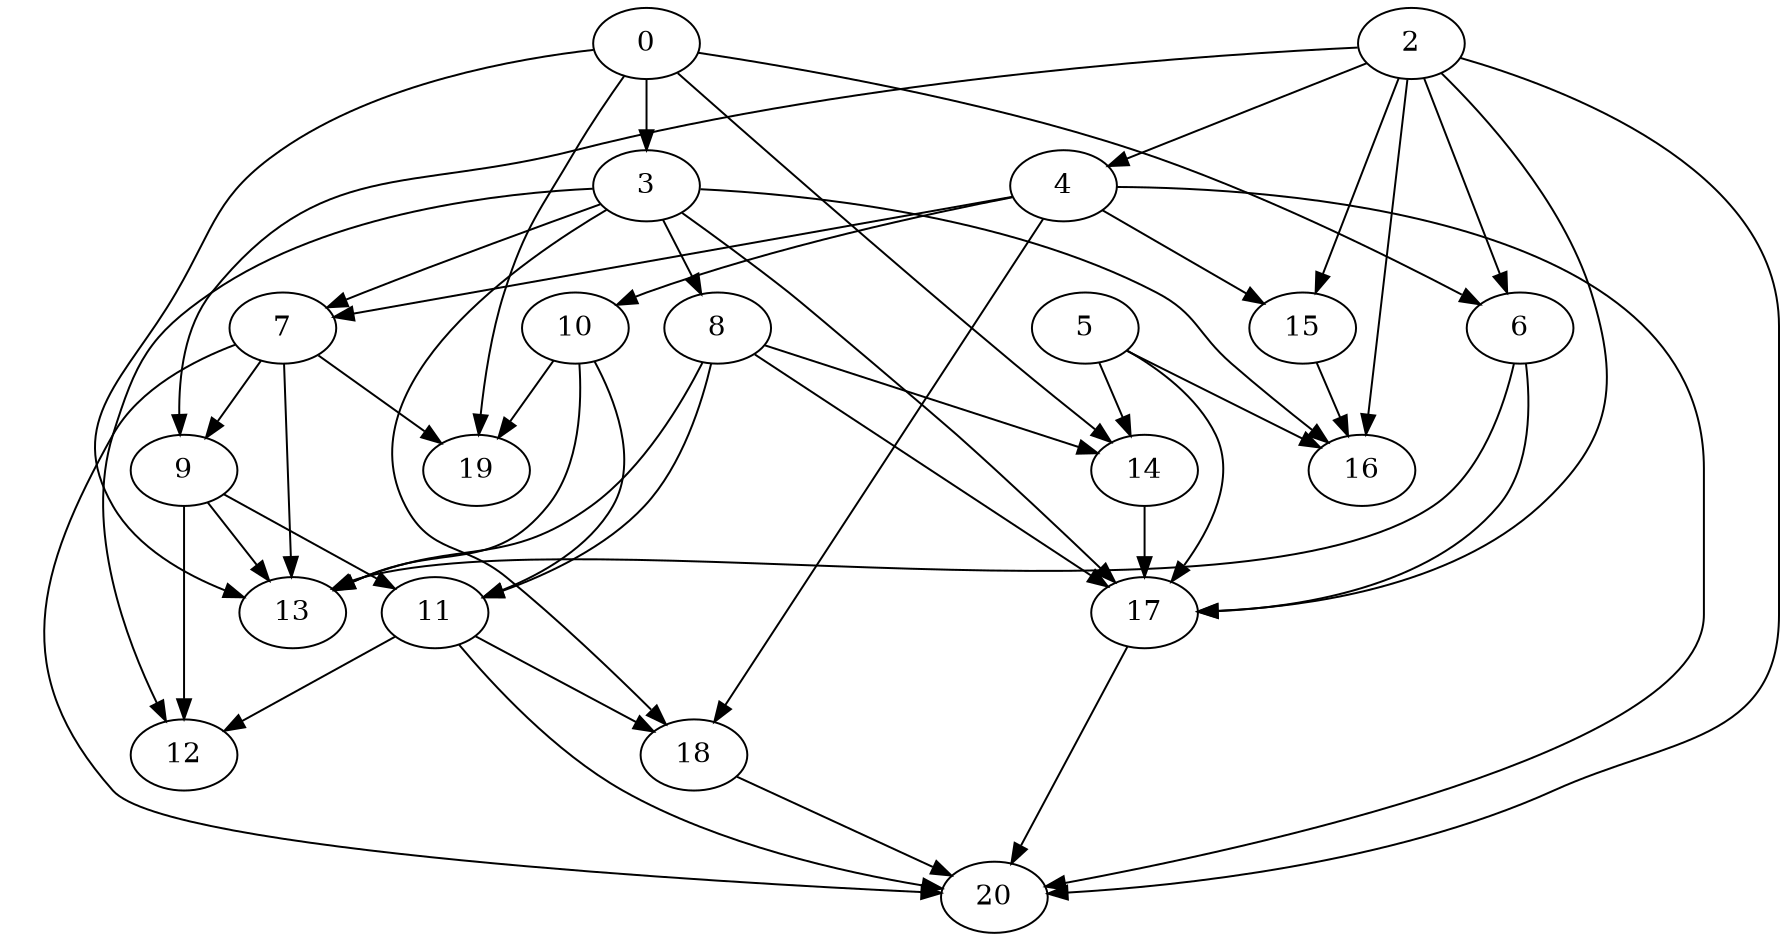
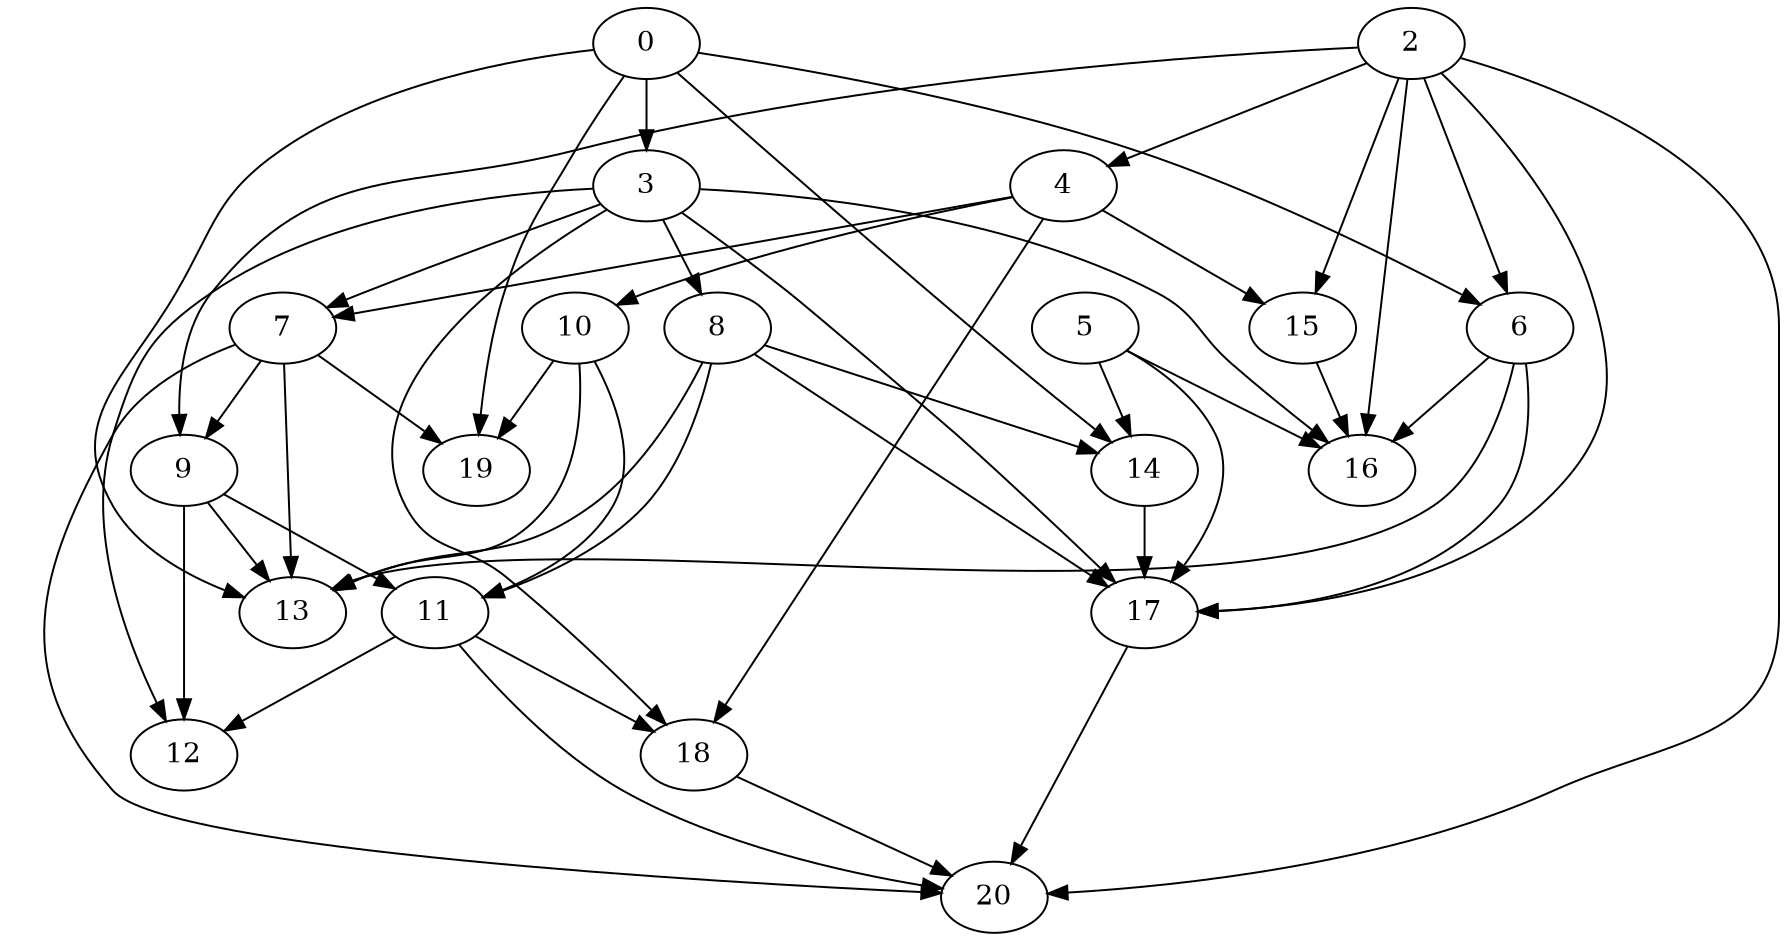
  digraph {
    "Duplicate states"=0
    GraphType=Random
    "Max states in OPEN"=0
    Modes="120000ms; topo-ordered tasks, ; Pruning: task equivalence, fixed order ready list, ; F-value: ; Optimisation: best schedule length (SL) optimisation on equal, "
    NumberOfTasks=21
    "Pruned using list schedule length"=228674
    "States removed from OPEN"=0
    TargetSystem="Homogeneous-2"
    "Time to schedule (ms)"=1183
    "Total idle time"=0
    "Total schedule length"=153
    "Total sequential time"=305
    "Total states created"=509053
    fontname="DejaVu Serif"
    node [Processor=1 "Start time"=9 Weight=21 fontname="DejaVu Serif"]
    edge [Weight=3 fontname="DejaVu Serif"]
    3 ["Finish time"=53 "Start time"=30 Weight=23]
    17 ["Finish time"=132 "Start time"=109 Weight=23]
    18 ["Finish time"=137 "Start time"=132 Weight=5]
    16 ["Finish time"=95 "Start time"=86 Weight=9]
    8 ["Finish time"=87 Processor=0 "Start time"=66]
    7 ["Finish time"=60 "Start time"=53 Weight=7]
    12 ["Finish time"=129 Processor=0 "Start time"=108]
    9 ["Finish time"=65 "Start time"=60 Weight=5]
    13 ["Finish time"=104 "Start time"=95 Weight=9]
    11 ["Finish time"=108 Processor=0 "Start time"=87]
    20 ["Finish time"=153 "Start time"=137 Weight=16]
    14 ["Finish time"=109 "Start time"=104 Weight=5]
    19 ["Finish time"=152 Processor=0 "Start time"=129 Weight=23]
    0 ["Finish time"=9 "Start time"=0 Weight=9]
    6 ["Finish time"=30]
    2 ["Finish time"=27 Processor=0 Weight=18]
    4 ["Finish time"=48 Processor=0 "Start time"=43 Weight=5]
    15 ["Finish time"=43 Processor=0 "Start time"=27 Weight=16]
    10 ["Finish time"=66 Processor=0 "Start time"=48 Weight=18]
    5 ["Finish time"=86 "Start time"=65]
    3 -> 17 [Weight=9]
    3 -> 18 [Weight=2]
    3 -> 16 [Weight=7]
    3 -> 8
    3 -> 7 [Weight=8]
    3 -> 12 [Weight=2]
    17 -> 20 [Weight=10]
    18 -> 20 [Weight=5]
    8 -> 17
    8 -> 13 [Weight=6]
    8 -> 11 [Weight=6]
    8 -> 14 [Weight=4]
    7 -> 9 [Weight=4]
    7 -> 13 [Weight=5]
    7 -> 20 [Weight=7]
    7 -> 19 [Weight=4]
    9 -> 12 [Weight=10]
    9 -> 13 [Weight=9]
    9 -> 11 [Weight=8]
    11 -> 18
    11 -> 12
    11 -> 20 [Weight=9]
    14 -> 17 [Weight=6]
    0 -> 3 [Weight=4]
    0 -> 13 [Weight=6]
    0 -> 14
    0 -> 19 [Weight=2]
    0 -> 6 [Weight=10]
    6 -> 17
+   6 -> 16 [Weight=8]
    6 -> 13 [Weight=8]
    2 -> 17 [Weight=8]
    2 -> 16 [Weight=5]
    2 -> 9
    2 -> 20 [Weight=6]
    2 -> 6
    2 -> 4 [Weight=6]
    2 -> 15 [Weight=2]
    4 -> 18 [Weight=9]
    4 -> 7 [Weight=4]
-   4 -> 20
    4 -> 15 [Weight=6]
    4 -> 10 [Weight=2]
    15 -> 16 [Weight=5]
    10 -> 13 [Weight=10]
    10 -> 11 [Weight=9]
    10 -> 19 [Weight=8]
    5 -> 17 [Weight=10]
    5 -> 16 [Weight=10]
    5 -> 14 [Weight=5]
  }
